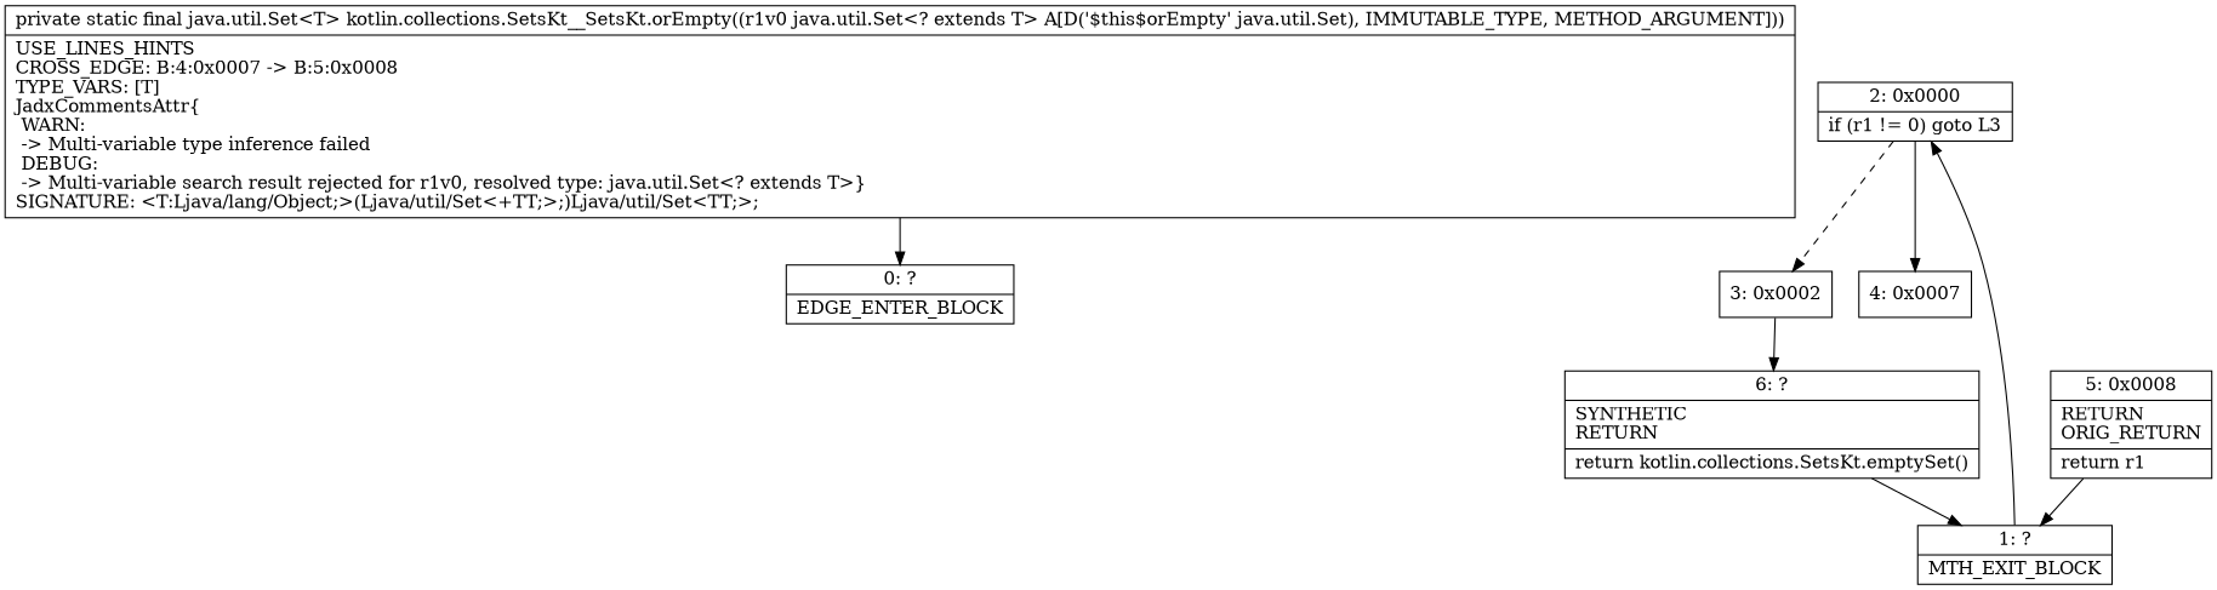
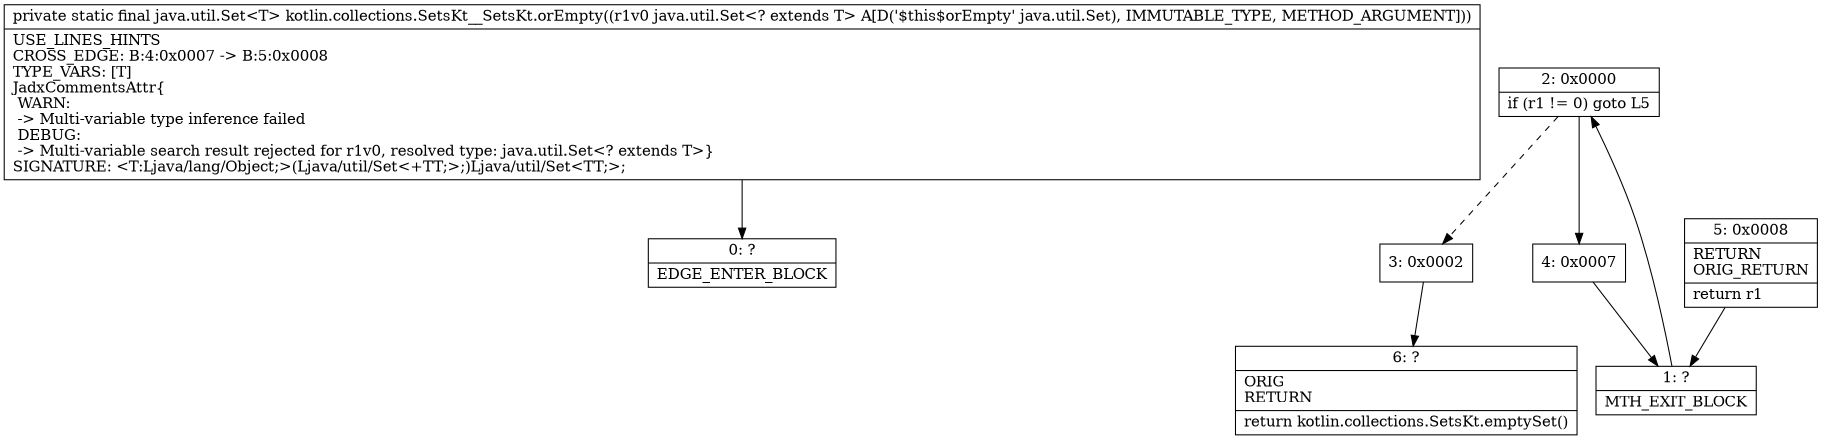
  digraph {
    node [shape=record]
    n1 [label="{0\:\ ?|EDGE_ENTER_BLOCK\l}"]
-   n2 [label="{2\:\ 0x0000|if (r1 != 0) goto L3\l}"]
+   n2 [label="{2\:\ 0x0000|if (r1 != 0) goto L5\l}"]
    n3 [label="{3\:\ 0x0002}"]
    n4 [label="{4\:\ 0x0007}"]
-   n5 [label="{6\:\ ?|SYNTHETIC\lRETURN\l|return kotlin.collections.SetsKt.emptySet()\l}"]
+   n5 [label="{6\:\ ?|ORIG\lRETURN\l|return kotlin.collections.SetsKt.emptySet()\l}"]
    n6 [label="{1\:\ ?|MTH_EXIT_BLOCK\l}"]
    n7 [label="{5\:\ 0x0008|RETURN\lORIG_RETURN\l|return r1\l}"]
    n8 [label="{private static final java.util.Set\<T\> kotlin.collections.SetsKt__SetsKt.orEmpty((r1v0 java.util.Set\<? extends T\> A[D('$this$orEmpty' java.util.Set), IMMUTABLE_TYPE, METHOD_ARGUMENT]))  | USE_LINES_HINTS\lCROSS_EDGE: B:4:0x0007 \-\> B:5:0x0008\lTYPE_VARS: [T]\lJadxCommentsAttr\{\l WARN: \l \-\> Multi\-variable type inference failed\l DEBUG: \l \-\> Multi\-variable search result rejected for r1v0, resolved type: java.util.Set\<? extends T\>\}\lSIGNATURE: \<T:Ljava\/lang\/Object;\>(Ljava\/util\/Set\<+TT;\>;)Ljava\/util\/Set\<TT;\>;\l}"]
    n2 -> n3 [style=dashed]
    n2 -> n4
    n3 -> n5
-   n5 -> n6
+   n4 -> n6
    n6 -> n2
    n7 -> n6
    n8 -> n1
  }
